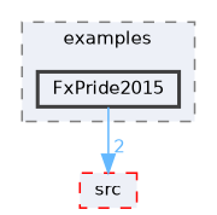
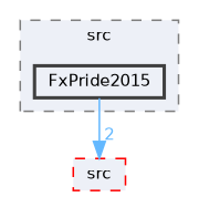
  digraph {
    compound=true
    node [fillcolor="#edf0f7" fontname=Helvetica fontsize=10 shape=box]
    n1 [color=grey25 height=0.2 label=FxPride2015 style="filled,bold" width=0.4]
    n2 [color=red height=0.2 label=src style="filled,dashed" width=0.4]
    subgraph cluster_1 {
      bgcolor="#edf0f7"
      fontname=Helvetica
      fontsize=10
-     label=examples
+     label=src
      pencolor=grey50
      style="filled,dashed"
      n1
    }
    n1 -> n2 [color=steelblue1 fontcolor=steelblue1 fontname=Helvetica fontsize=10 headlabel=2 labeldistance=1.5 labelfontname=Helvetica labelfontsize=10]
  }
